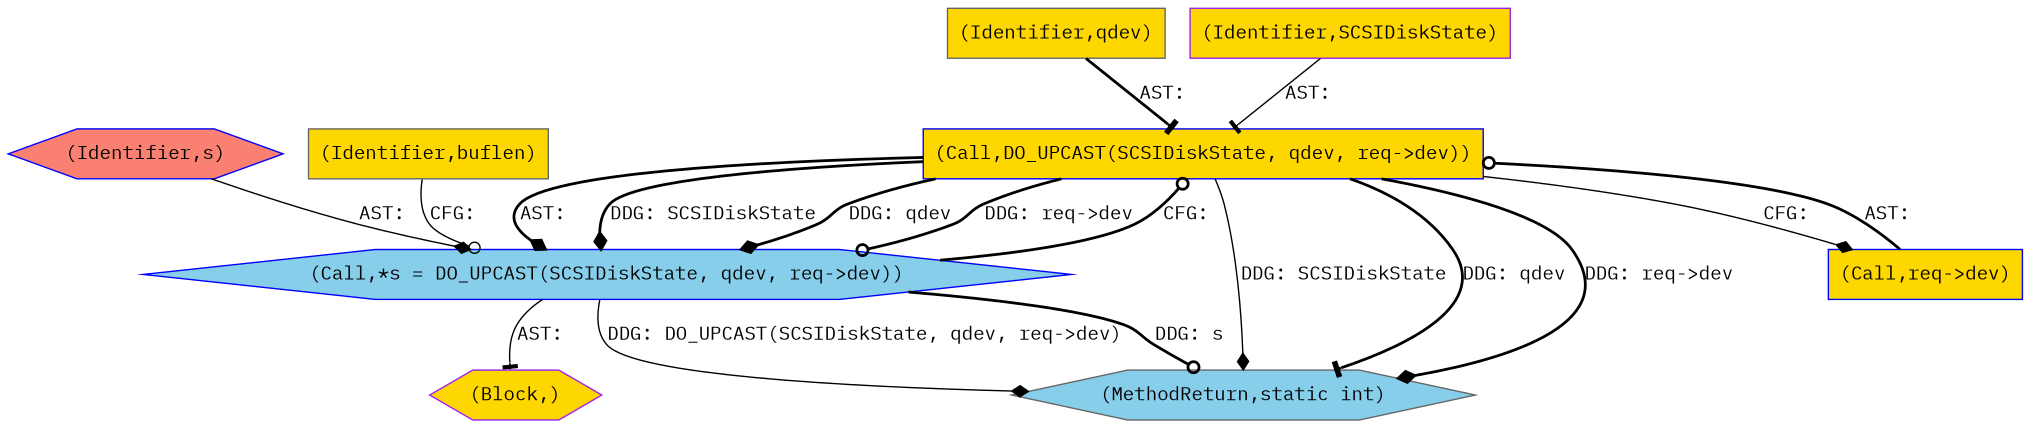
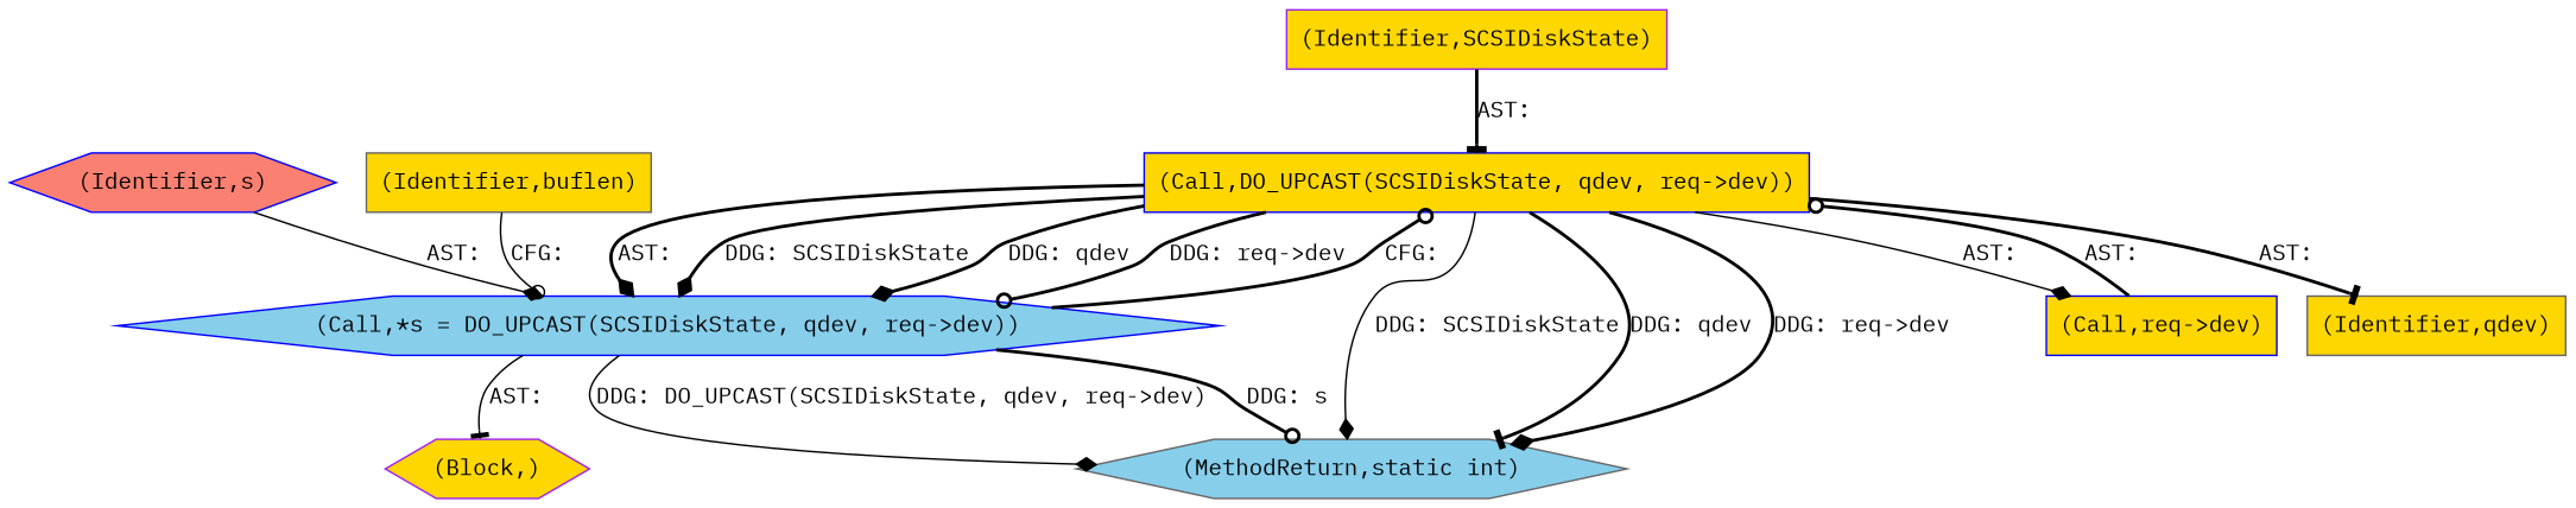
  digraph {
    fontname="IBM Plex Mono"
    node [color=blue fillcolor=gold fontname="IBM Plex Mono" shape=box style=filled]
    edge [arrowhead=diamond fontname="IBM Plex Mono" style=bold]
    n1 [label="(Call,DO_UPCAST(SCSIDiskState, qdev, req->dev))"]
    n2 [fillcolor=skyblue label="(Call,*s = DO_UPCAST(SCSIDiskState, qdev, req->dev))" shape=hexagon]
    n3 [color=gray40 fillcolor=skyblue label="(MethodReturn,static int)" shape=hexagon]
    n4 [label="(Call,req->dev)"]
    n5 [color=purple label="(Block,)" shape=hexagon]
    n6 [fillcolor=salmon label="(Identifier,s)" shape=hexagon]
    n7 [color=gray40 label="(Identifier,buflen)"]
    n8 [color=gray40 label="(Identifier,qdev)"]
    n9 [color=purple label="(Identifier,SCSIDiskState)"]
    n1 -> n2 [label="AST: "]
    n1 -> n2 [label="DDG: SCSIDiskState"]
    n1 -> n2 [label="DDG: qdev"]
    n1 -> n2 [arrowhead=odot label="DDG: req->dev"]
    n1 -> n3 [label="DDG: SCSIDiskState" style=solid]
    n1 -> n3 [arrowhead=tee label="DDG: qdev"]
    n1 -> n3 [label="DDG: req->dev"]
-   n1 -> n4 [label="CFG: " style=solid]
+   n1 -> n4 [label="AST: " style=solid]
    n2 -> n1 [arrowhead=odot label="CFG: "]
    n2 -> n3 [label="DDG: DO_UPCAST(SCSIDiskState, qdev, req->dev)" style=solid]
    n2 -> n3 [arrowhead=odot label="DDG: s"]
    n2 -> n5 [arrowhead=tee label="AST: " style=solid]
    n4 -> n1 [arrowhead=odot label="AST: "]
    n6 -> n2 [label="AST: " style=solid]
    n7 -> n2 [arrowhead=odot label="CFG: " style=solid]
-   n8 -> n1 [arrowhead=tee label="AST: "]
-   n9 -> n1 [arrowhead=tee label="AST: " style=solid]
+   n1 -> n8 [arrowhead=tee label="AST: "]
+   n9 -> n1 [arrowhead=tee label="AST: "]
  }
